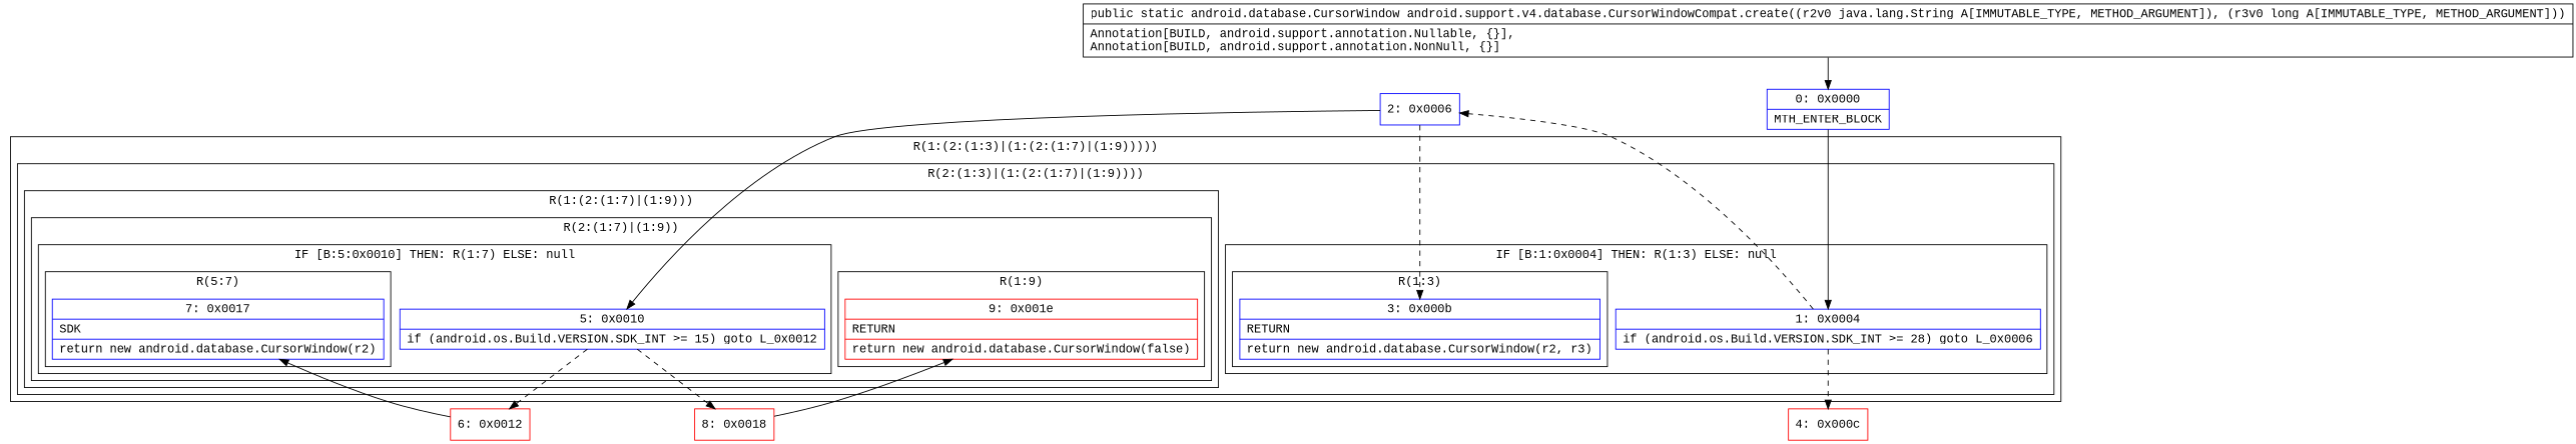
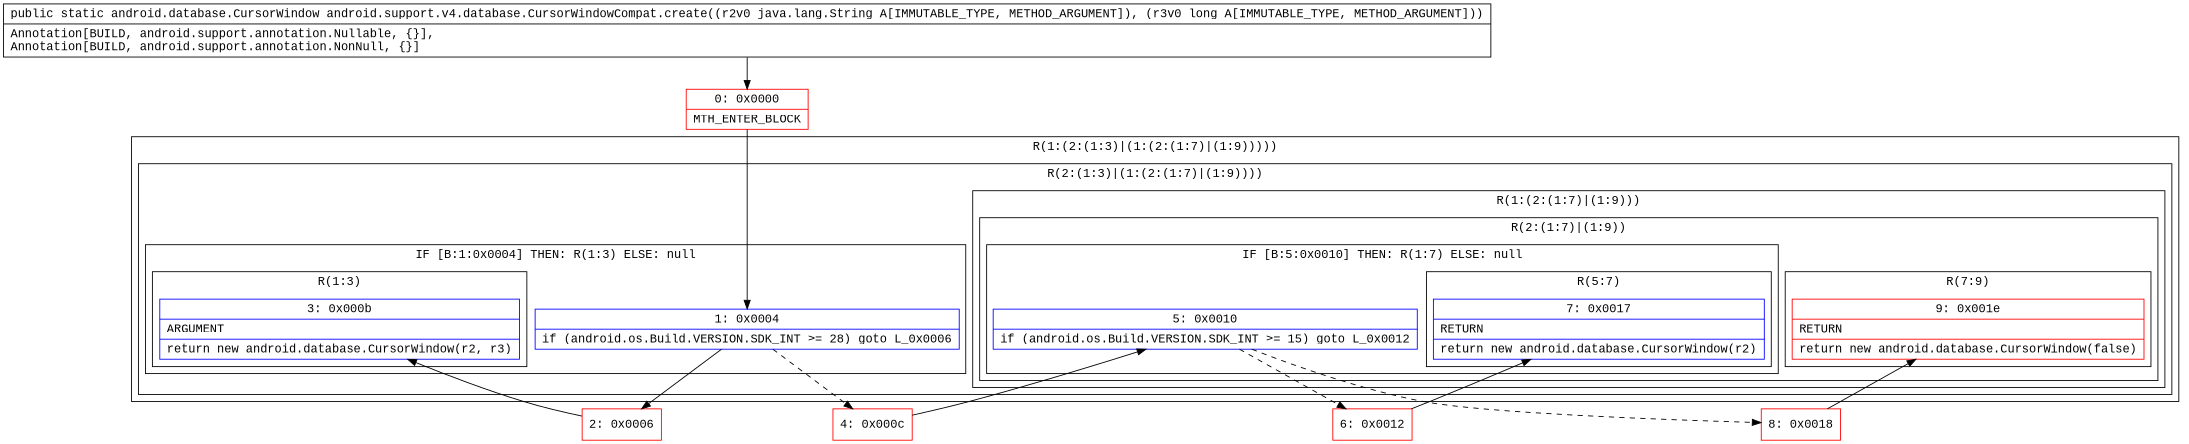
  digraph {
    fontname="Liberation Mono"
    node [color=red fontname="Liberation Mono" shape=record]
    edge [fontname="Liberation Mono"]
-   n1 [color=blue label="{3\:\ 0x000b|RETURN\l|return new android.database.CursorWindow(r2, r3)\l}"]
+   n1 [color=blue label="{3\:\ 0x000b|ARGUMENT\l|return new android.database.CursorWindow(r2, r3)\l}"]
    n2 [color=blue label="{1\:\ 0x0004|if (android.os.Build.VERSION.SDK_INT \>= 28) goto L_0x0006\l}"]
-   n3 [color=blue label="{7\:\ 0x0017|SDK\l|return new android.database.CursorWindow(r2)\l}"]
+   n3 [color=blue label="{7\:\ 0x0017|RETURN\l|return new android.database.CursorWindow(r2)\l}"]
    n4 [color=blue label="{5\:\ 0x0010|if (android.os.Build.VERSION.SDK_INT \>= 15) goto L_0x0012\l}"]
    n5 [label="{9\:\ 0x001e|RETURN\l|return new android.database.CursorWindow(false)\l}"]
-   n6 [color=blue label="{2\:\ 0x0006}"]
+   n6 [label="{2\:\ 0x0006}"]
    n7 [label="{4\:\ 0x000c}"]
    n8 [label="{6\:\ 0x0012}"]
    n9 [label="{8\:\ 0x0018}"]
-   n10 [color=blue label="{0\:\ 0x0000|MTH_ENTER_BLOCK\l}"]
+   n10 [label="{0\:\ 0x0000|MTH_ENTER_BLOCK\l}"]
    n11 [label="{public static android.database.CursorWindow android.support.v4.database.CursorWindowCompat.create((r2v0 java.lang.String A[IMMUTABLE_TYPE, METHOD_ARGUMENT]), (r3v0 long A[IMMUTABLE_TYPE, METHOD_ARGUMENT]))  | Annotation[BUILD, android.support.annotation.Nullable, \{\}], \lAnnotation[BUILD, android.support.annotation.NonNull, \{\}]\l}" color=""]
    subgraph cluster_1 {
      label="R(1:(2:(1:3)|(1:(2:(1:7)|(1:9)))))"
      subgraph cluster_2 {
        label="R(2:(1:3)|(1:(2:(1:7)|(1:9))))"
        subgraph cluster_3 {
          label="IF [B:1:0x0004] THEN: R(1:3) ELSE: null"
          n2
          subgraph cluster_4 {
            label="R(1:3)"
            n1
          }
        }
        subgraph cluster_5 {
          label="R(1:(2:(1:7)|(1:9)))"
          subgraph cluster_6 {
            label="R(2:(1:7)|(1:9))"
            subgraph cluster_7 {
              label="IF [B:5:0x0010] THEN: R(1:7) ELSE: null"
              n4
              subgraph cluster_8 {
                label="R(5:7)"
                n3
              }
            }
            subgraph cluster_9 {
-             label="R(1:9)"
+             label="R(7:9)"
              n5
            }
          }
        }
      }
    }
-   n2 -> n6 [style=dashed]
+   n2 -> n6
    n2 -> n7 [style=dashed]
    n4 -> n8 [style=dashed]
    n4 -> n9 [style=dashed]
-   n6 -> n1 [style=dashed]
-   n6 -> n4
+   n6 -> n1
+   n7 -> n4
    n8 -> n3
    n9 -> n5
    n10 -> n2
    n11 -> n10
  }
